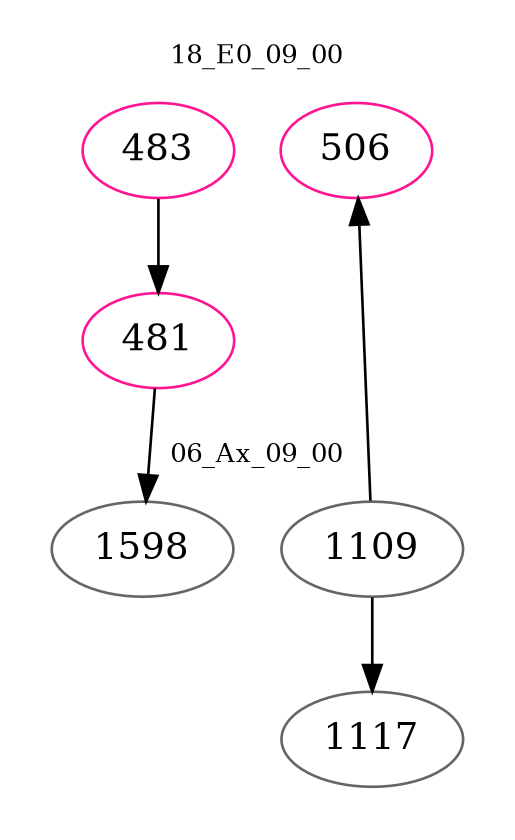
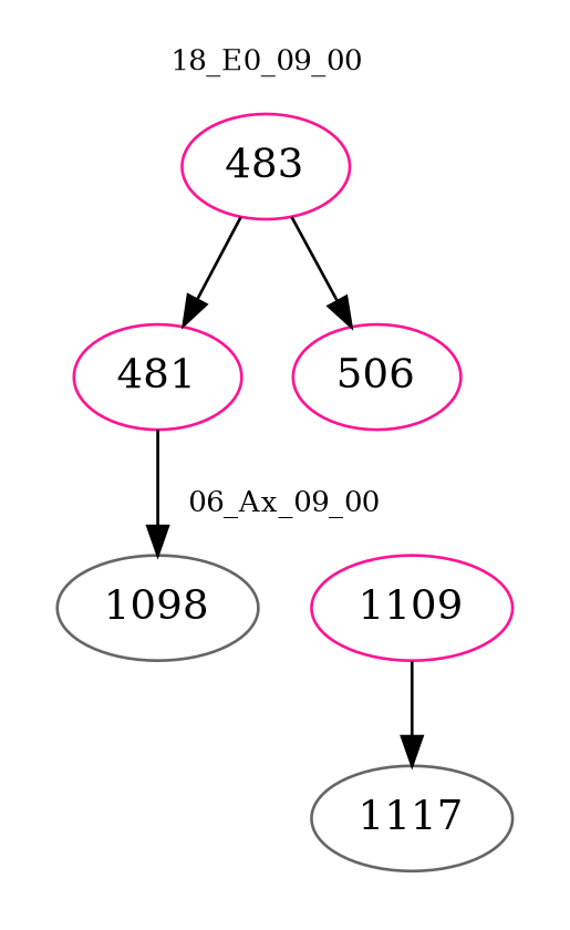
  digraph {
    node [color=deeppink]
    edge [color=black]
-   n1 [color=gray40 label=1109]
-   n2 [color=gray40 label=1598]
+   n1 [label=1109]
+   n2 [color=gray40 label=1098]
    n3 [color=gray40 label=1117]
    n4 [label=483]
    n5 [label=481]
    n6 [label=506]
    subgraph cluster_1 {
      color=white
      fontsize=10
      label="06_Ax_09_00"
      n1
      n2
      n3
    }
    subgraph cluster_2 {
      color=white
      fontsize=10
      label="18_E0_09_00"
      n4
      n5
      n6
    }
    n1 -> n3
    n4 -> n5
-   n1 -> n6
+   n4 -> n6
    n5 -> n2
  }
